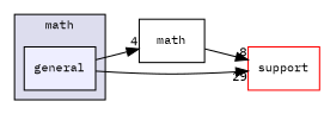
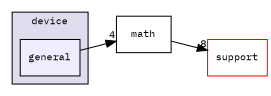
  digraph {
    compound=true
    fontname="IBM Plex Mono"
    rankdir=LR
    node [fontname="IBM Plex Mono" fontsize=10 shape=box style=filled]
    edge [fontname="IBM Plex Mono" labeldistance=1.5 labelfontname=Helvetica labelfontsize=10]
    n1 [fillcolor="#eeeeff" label=general pencolor=black]
    n2 [label=math style=""]
    n3 [color=red fillcolor=white label=support]
    subgraph cluster_1 {
      bgcolor="#ddddee"
      fontsize=10
-     label=math
+     label=device
      pencolor=black
      n1
    }
    n1 -> n2 [headlabel=4]
-   n1 -> n3 [headlabel=29]
    n2 -> n3 [headlabel=8]
  }
